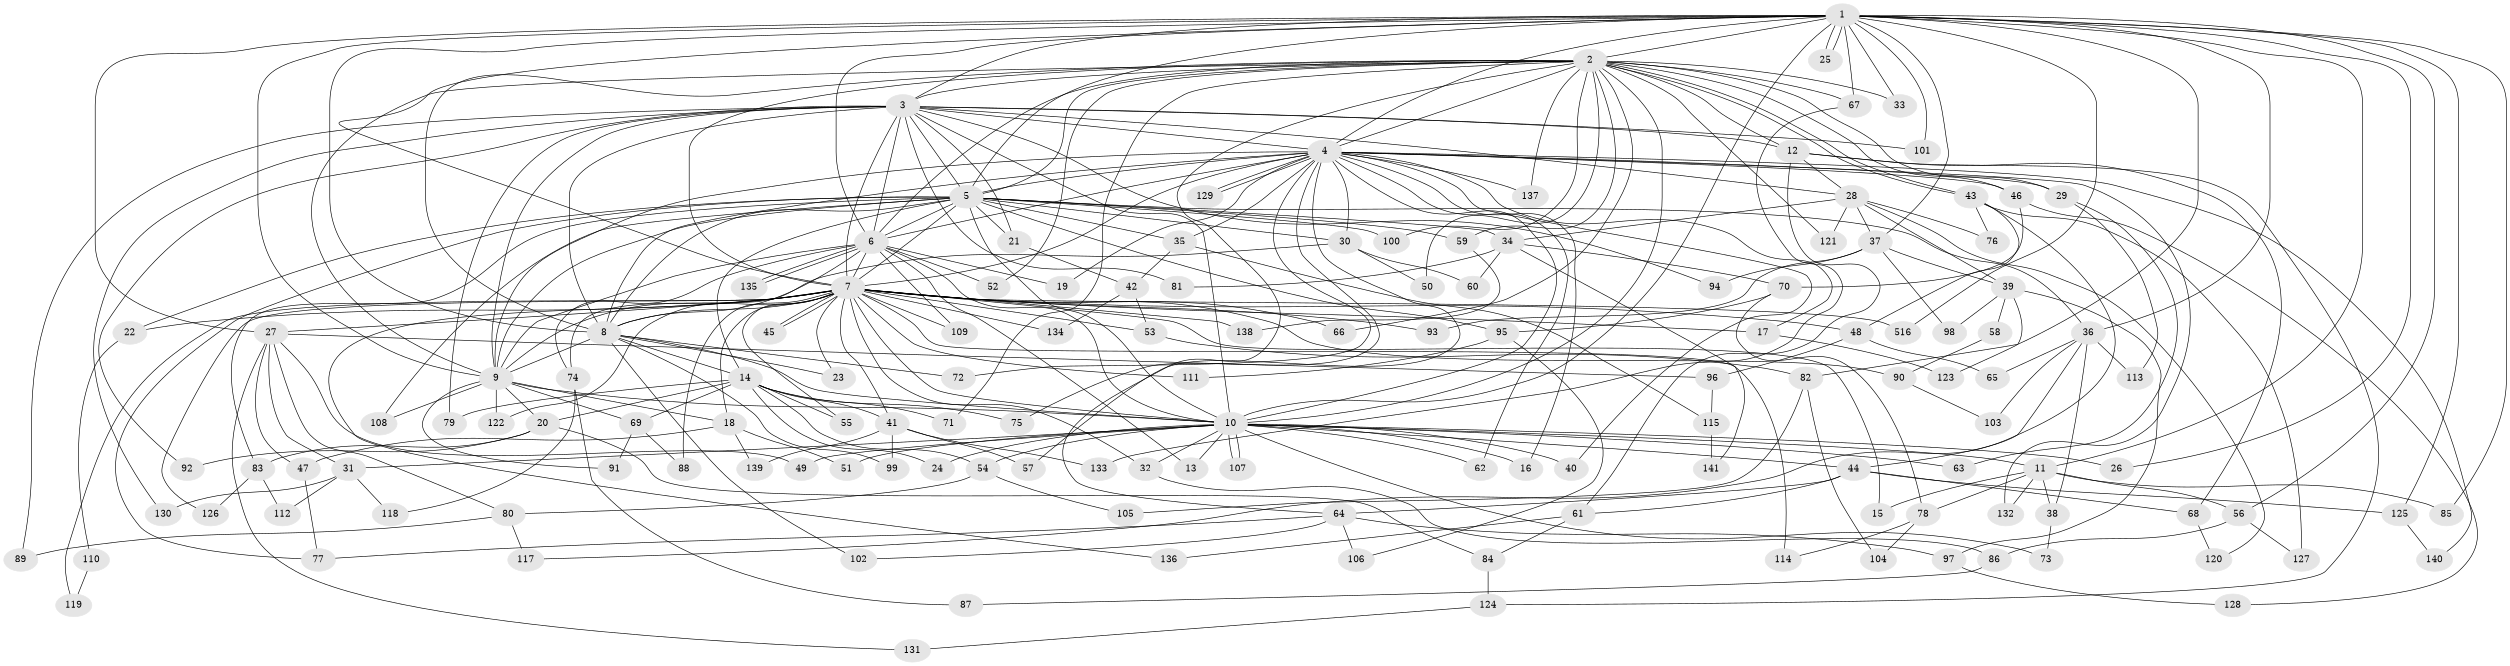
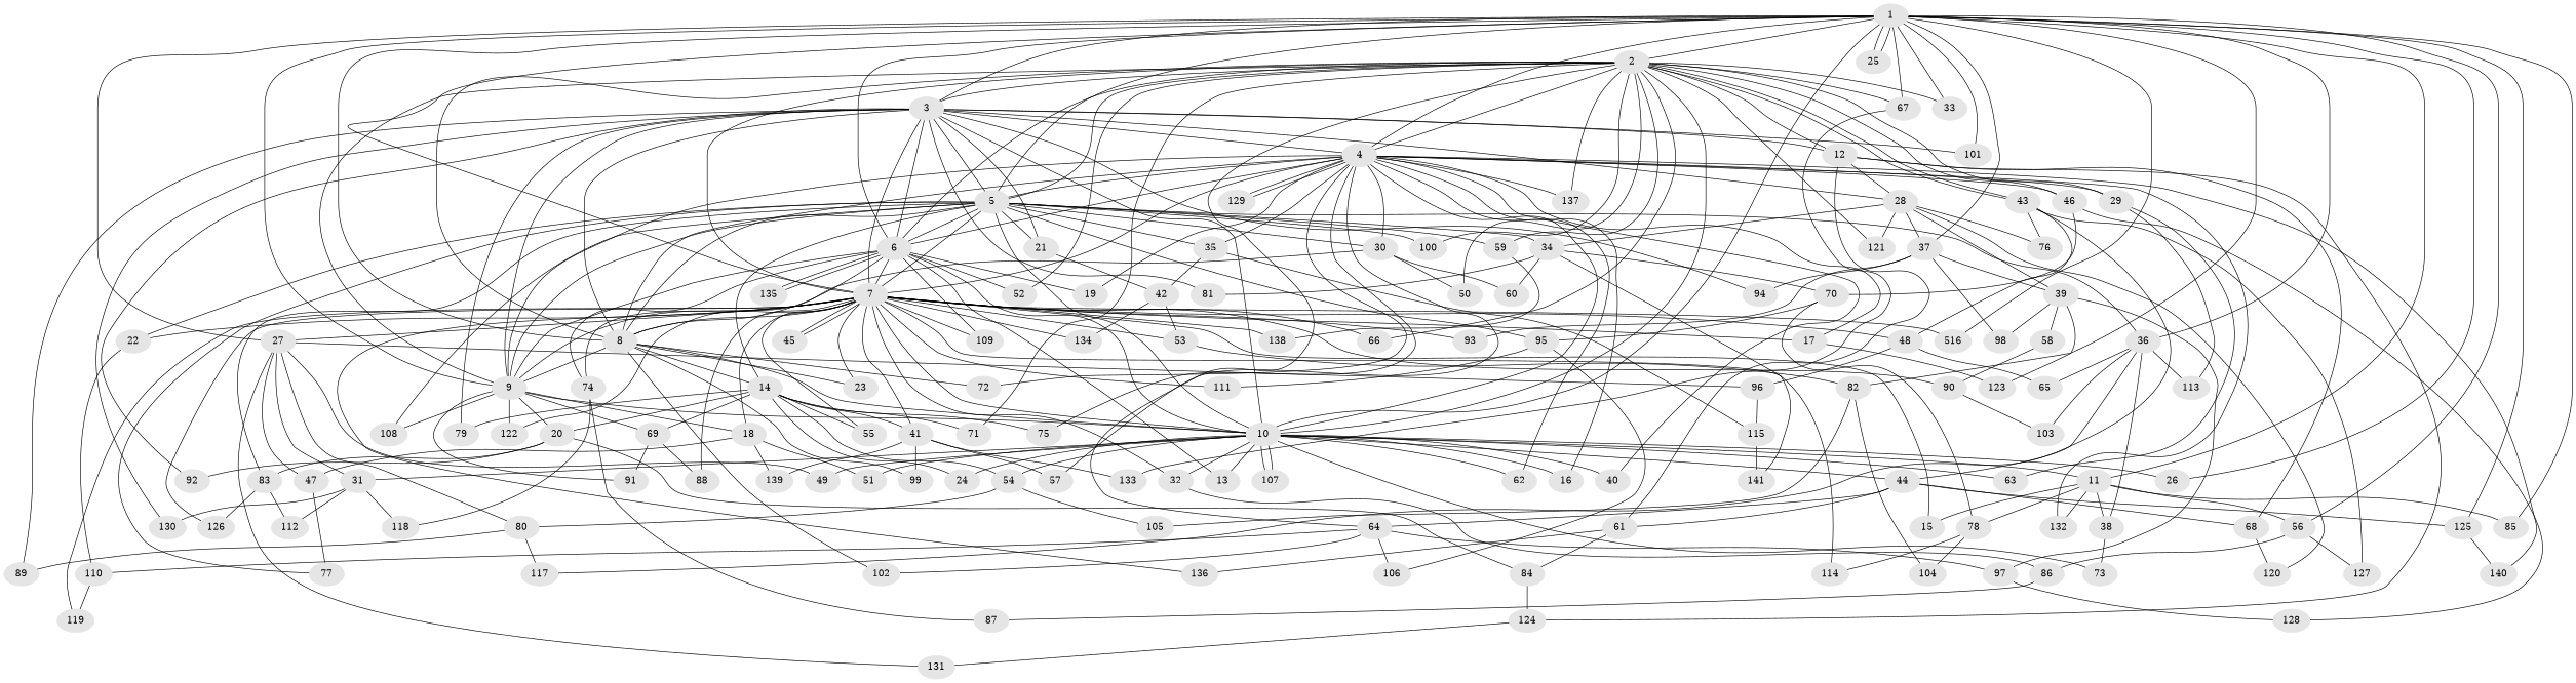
  graph {
    node [color=gray90 style=filled]
    1
    2
    3
    4
    5
    6
    7
    8
    9
    10
    11
    25
    26
    27
    33
    36
    37
    56
    67
    82
    85
    101
    n23 [label=516]
    125
    12
    29
    43
    46
    50
    52
    59
    64
    66
    71
    100
    121
    137
    21
    28
    79
    81
    89
    92
    94
    130
    16
    17
    19
    30
    35
    40
    57
    62
    72
    75
    129
    132
    140
    14
    22
    34
    77
    83
    95
    108
    13
    74
    109
    135
    15
    18
    23
    32
    41
    45
    48
    53
    55
    88
    90
    93
    111
    114
    119
    122
    126
    134
    136
    138
    99
    102
    20
    69
    91
    24
    31
    44
    49
    51
    54
    63
    73
    107
    38
    78
    47
    80
    96
    131
    113
    65
    103
    39
    98
    86
    127
    133
    105
    104
    61
    68
    124
    76
    117
    70
    128
    110
    97
    106
    42
    120
    123
    60
    115
    141
    112
    118
    87
    139
    84
    58
    1 -- 2
    1 -- 3
    1 -- 4
    1 -- 5
    1 -- 6
    1 -- 7
    1 -- 8
    1 -- 9
    1 -- 10
    1 -- 11
    1 -- 25
    1 -- 25
    1 -- 26
    1 -- 27
    1 -- 33
    1 -- 36
    1 -- 37
    1 -- 56
    1 -- 67
    1 -- 82
    1 -- 85
    1 -- 101
    1 -- n23
    1 -- 125
    2 -- 3
    2 -- 4
    2 -- 5
    2 -- 6
    2 -- 7
    2 -- 8
    2 -- 9
    2 -- 10
    2 -- 33
    2 -- 67
    2 -- 12
    2 -- 29
    2 -- 43
    2 -- 43
    2 -- 46
    2 -- 50
    2 -- 52
    2 -- 59
    2 -- 64
    2 -- 66
    2 -- 71
    2 -- 100
    2 -- 121
    2 -- 137
    3 -- 4
    3 -- 5
    3 -- 6
    3 -- 7
    3 -- 8
    3 -- 9
    3 -- 10
    3 -- 101
    3 -- 12
    3 -- 21
    3 -- 28
    3 -- 79
    3 -- 81
    3 -- 89
    3 -- 92
    3 -- 94
    3 -- 130
    4 -- 5
    4 -- 6
    4 -- 7
    4 -- 8
    4 -- 9
    4 -- 10
    4 -- 29
    4 -- 46
    4 -- 137
    4 -- 16
    4 -- 17
    4 -- 19
    4 -- 30
    4 -- 35
    4 -- 40
    4 -- 57
    4 -- 62
    4 -- 72
    4 -- 75
    4 -- 129
    4 -- 129
    4 -- 132
    4 -- 140
    5 -- 6
    5 -- 7
    5 -- 8
    5 -- 9
    5 -- 10
    5 -- 36
    5 -- 59
    5 -- 100
    5 -- 21
    5 -- 30
    5 -- 35
    5 -- 14
    5 -- 22
    5 -- 34
    5 -- 77
    5 -- 83
    5 -- 95
    5 -- 108
    6 -- 7
    6 -- 8
    6 -- 9
    6 -- 10
    6 -- 52
    6 -- 19
    6 -- 13
    6 -- 74
    6 -- 109
    6 -- 135
    6 -- 135
    7 -- 8
    7 -- 9
    7 -- 10
    7 -- 27
    7 -- n23
    7 -- 66
    7 -- 17
    7 -- 22
    7 -- 109
    7 -- 15
    7 -- 18
    7 -- 23
    7 -- 32
    7 -- 41
    7 -- 45
    7 -- 45
    7 -- 48
    7 -- 53
    7 -- 55
    7 -- 88
    7 -- 90
    7 -- 93
    7 -- 111
    7 -- 114
    7 -- 119
    7 -- 122
    7 -- 126
    7 -- 134
    7 -- 136
    7 -- 138
    8 -- 9
    8 -- 10
    8 -- 72
    8 -- 14
    8 -- 23
    8 -- 99
    8 -- 102
    9 -- 10
    9 -- 108
    9 -- 18
    9 -- 122
    9 -- 20
    9 -- 69
    9 -- 91
    10 -- 11
    10 -- 26
    10 -- 16
    10 -- 40
    10 -- 62
    10 -- 13
    10 -- 32
    10 -- 24
    10 -- 31
    10 -- 44
    10 -- 49
    10 -- 51
    10 -- 54
    10 -- 63
    10 -- 73
    10 -- 107
    10 -- 107
    11 -- 56
    11 -- 85
    11 -- 132
    11 -- 15
    11 -- 38
    11 -- 78
    27 -- 31
    27 -- 49
    27 -- 47
    27 -- 80
    27 -- 96
    27 -- 131
    36 -- 44
    36 -- 38
    36 -- 113
    36 -- 65
    36 -- 103
    37 -- 94
    37 -- 93
    37 -- 39
    37 -- 98
    56 -- 86
    56 -- 127
    67 -- 133
    82 -- 105
    82 -- 104
    125 -- 140
    12 -- 28
    12 -- 61
    12 -- 68
    12 -- 124
    29 -- 63
    29 -- 113
    43 -- 48
    43 -- 127
    43 -- 76
    43 -- 117
    46 -- 70
    46 -- 128
    59 -- 138
    64 -- 102
-   64 -- 77
+   64 -- 110
    64 -- 97
    64 -- 106
    21 -- 42
    28 -- 37
    28 -- 121
    28 -- 34
    28 -- 39
    28 -- 76
    28 -- 120
    17 -- 123
    30 -- 50
    30 -- 74
    30 -- 60
    35 -- 42
    35 -- 115
    14 -- 71
    14 -- 79
    14 -- 75
    14 -- 41
    14 -- 55
    14 -- 20
    14 -- 69
    14 -- 24
    14 -- 54
    22 -- 110
    34 -- 81
    34 -- 70
    34 -- 60
    34 -- 141
    83 -- 126
    83 -- 112
    95 -- 111
    95 -- 106
    74 -- 118
    74 -- 87
    18 -- 51
    18 -- 47
    18 -- 139
    32 -- 86
    41 -- 57
    41 -- 99
    41 -- 133
    41 -- 139
    48 -- 96
    48 -- 65
    53 -- 82
    90 -- 103
    20 -- 92
    20 -- 83
    20 -- 84
    69 -- 88
    69 -- 91
    31 -- 130
    31 -- 112
    31 -- 118
    44 -- 125
    44 -- 64
    44 -- 61
    44 -- 68
    54 -- 80
    54 -- 105
    38 -- 73
    78 -- 114
    78 -- 104
    47 -- 77
    80 -- 89
    80 -- 117
    96 -- 115
    39 -- 98
    39 -- 97
    39 -- 123
    39 -- 58
    86 -- 87
    61 -- 136
    61 -- 84
    68 -- 120
    124 -- 131
    70 -- 95
    70 -- 78
    110 -- 119
    97 -- 128
    42 -- 53
    42 -- 134
    115 -- 141
    84 -- 124
    58 -- 90
  }
